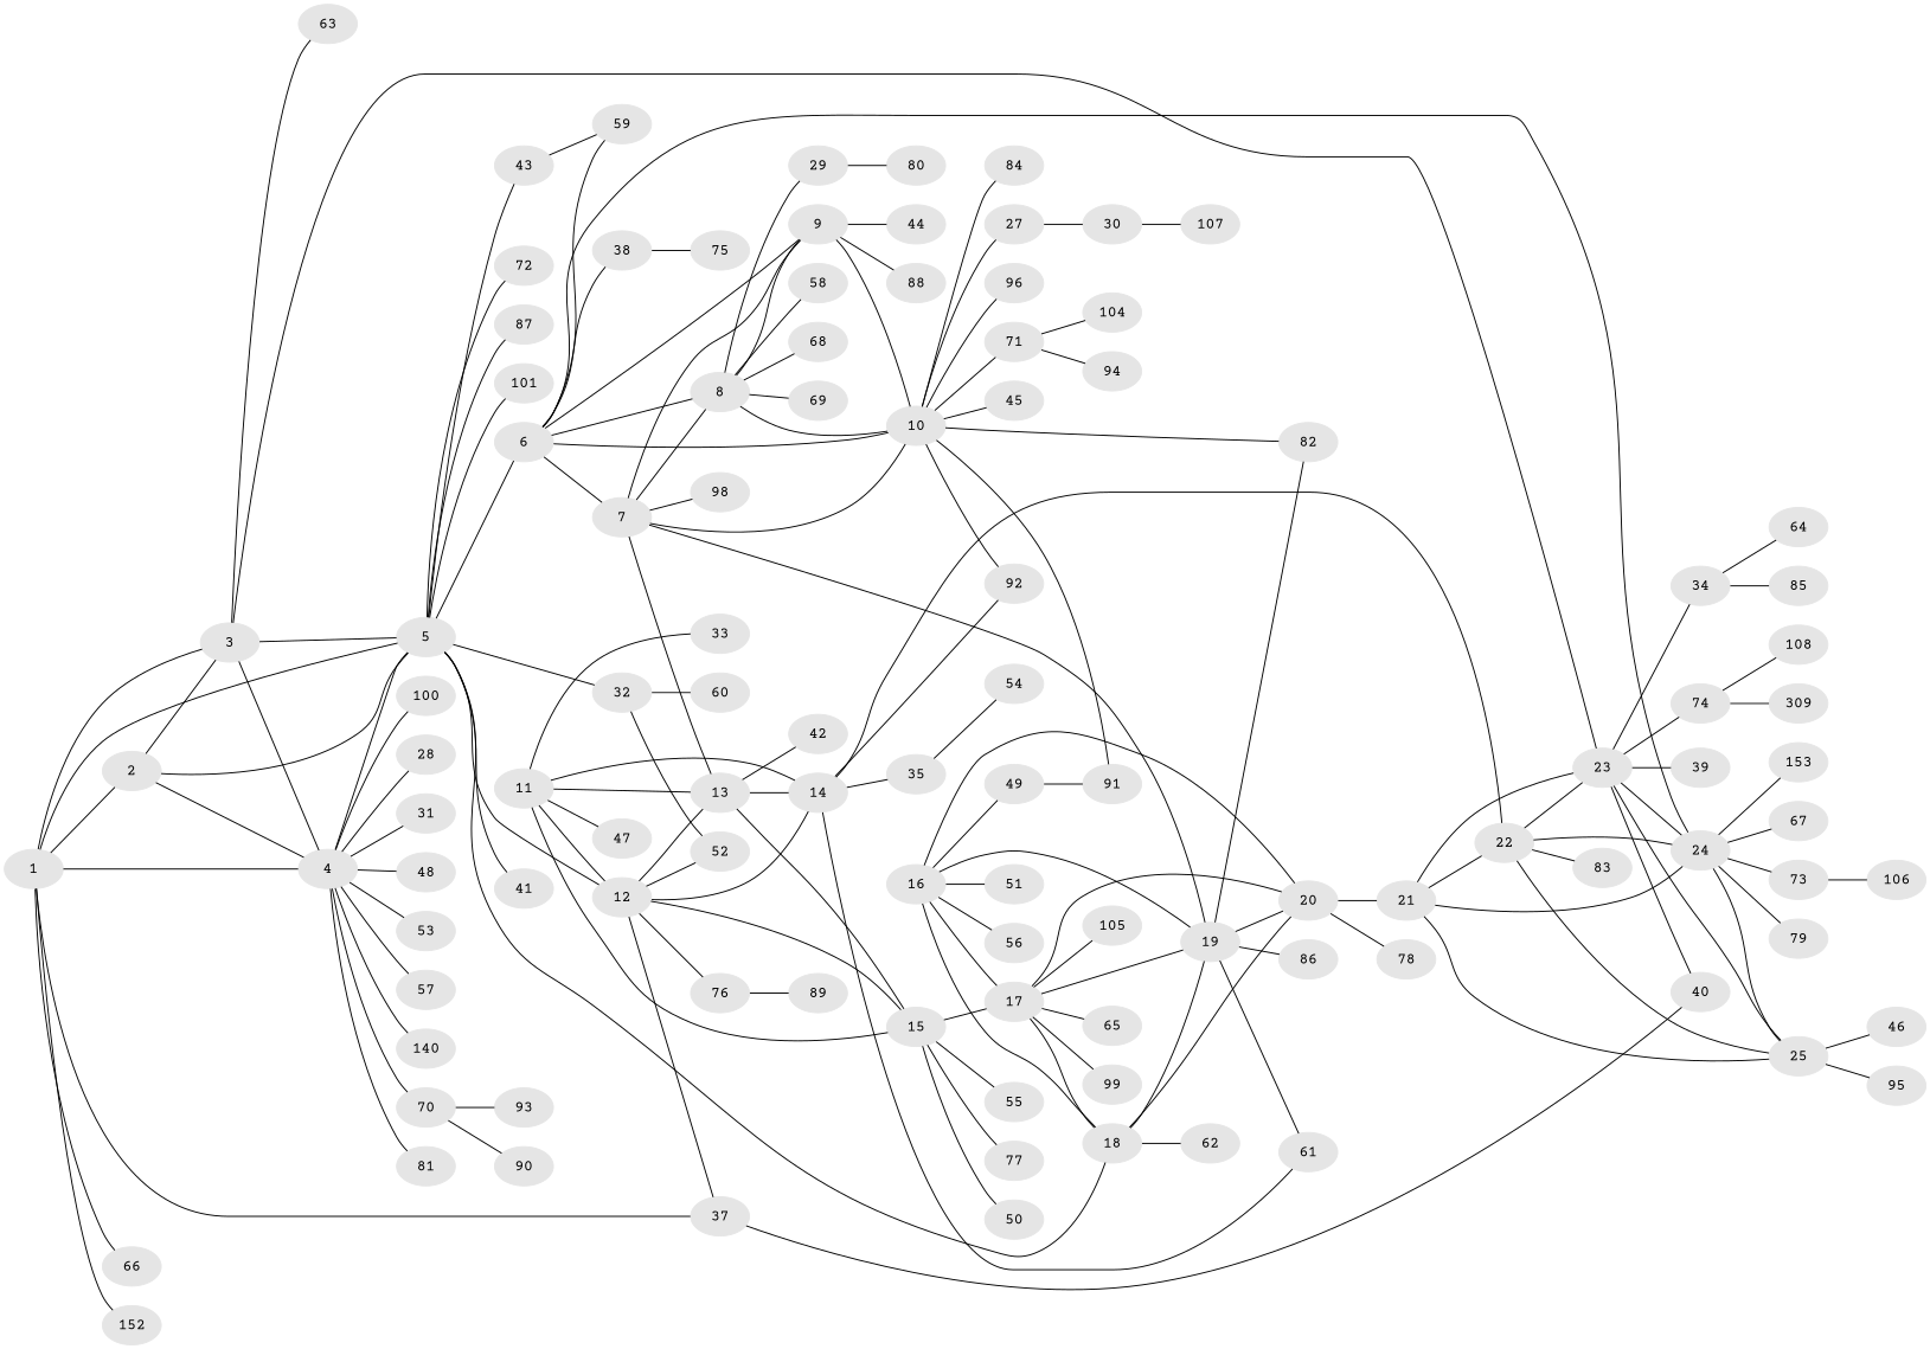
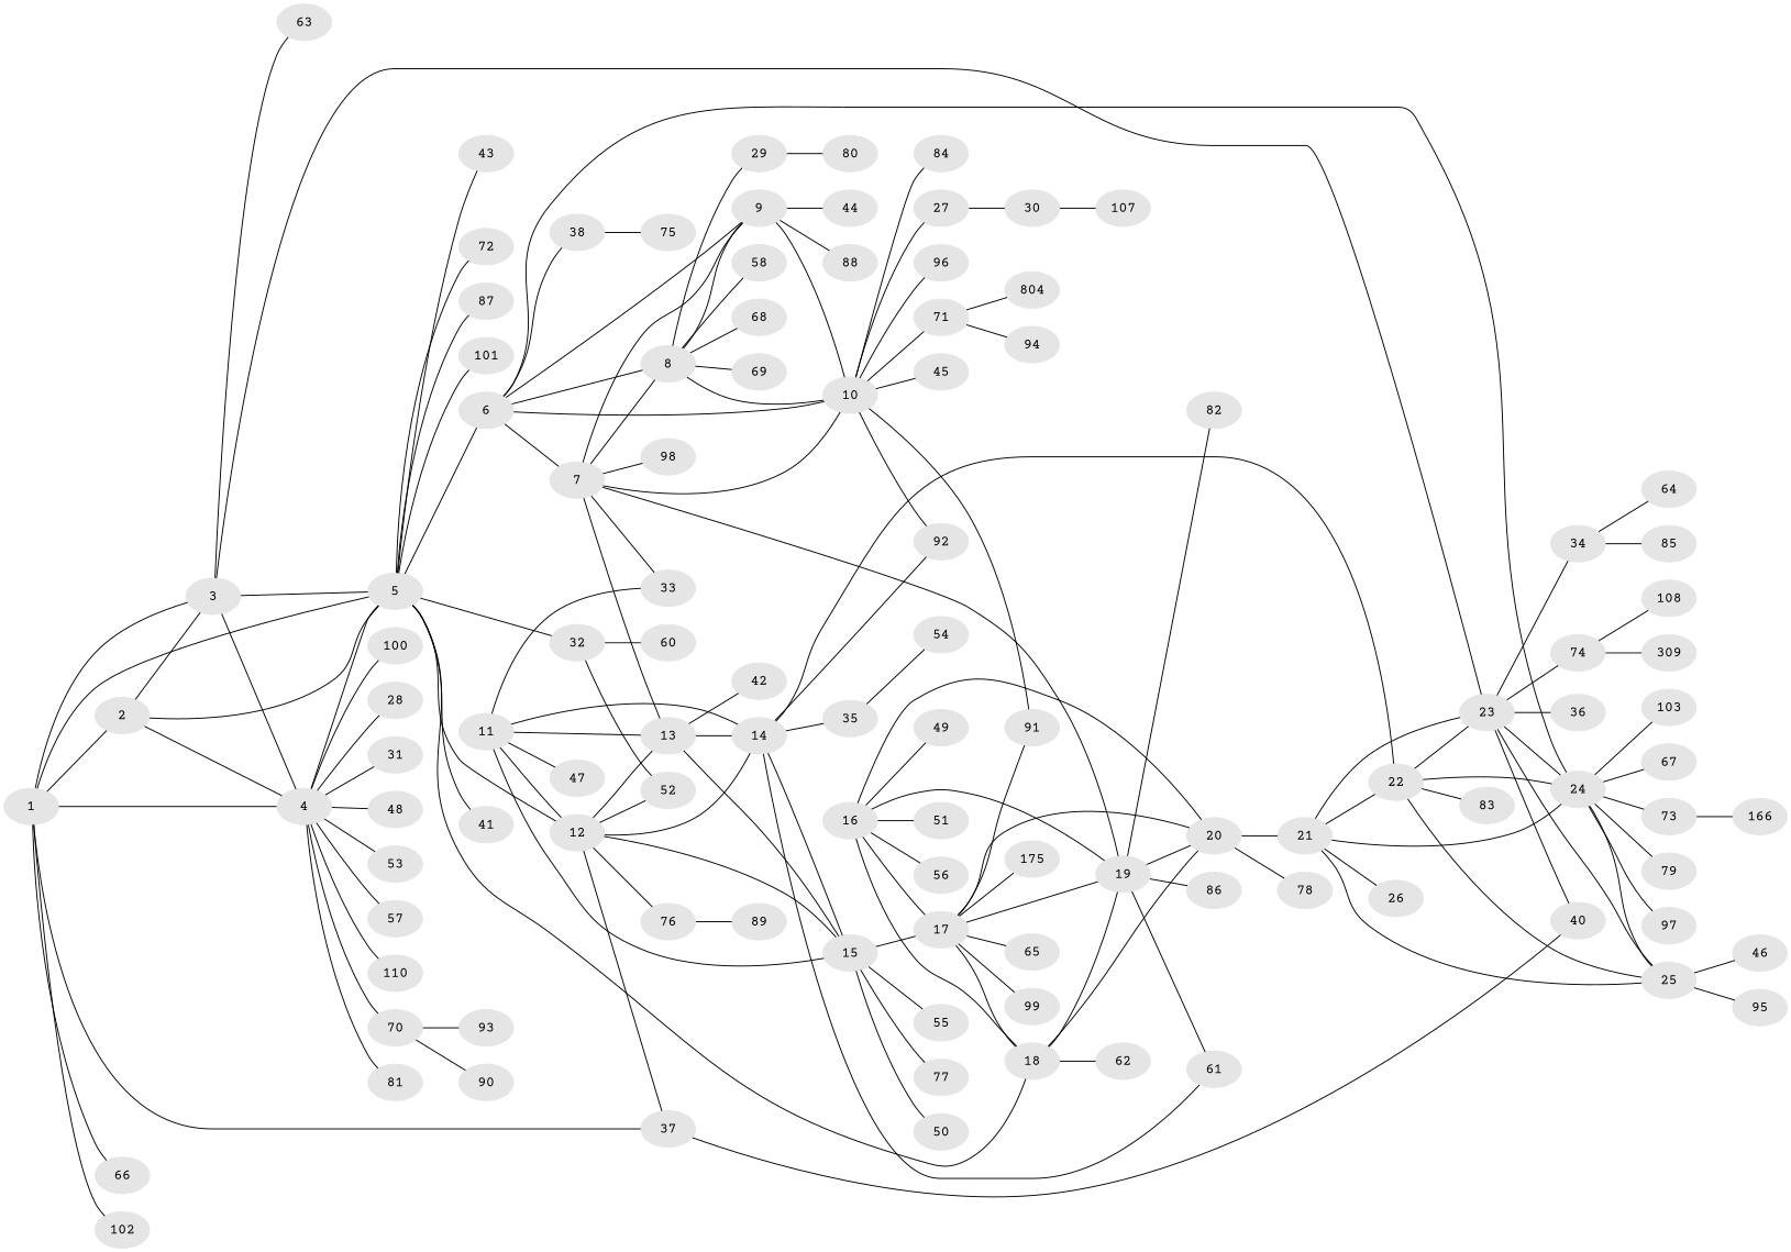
  graph {
    fontname="Courier Prime"
    rankdir=LR
    node [color=gray90 fontname="Courier Prime" style=filled]
    edge [fontname="Courier Prime"]
    1
    2
    3
    4
    5
    37
    66
-   102 [label=152]
+   102
    23
    63
    28
    31
    48
    53
    57
    70
    81
    100
-   110 [label=140]
+   110
    6
    12
    18
    32
    41
    43
    72
    87
    101
    40
    24
    25
    34
-   36 [label=39]
+   36
    74
    90
    93
    7
    8
    9
    10
    38
-   59
    13
    14
    15
    52
    76
    19
    20
    62
    60
    33
    98
    29
    58
    68
    69
    44
    88
    27
    45
    71
    82
    84
    91
    92
    96
    67
    73
    79
-   103 [label=153]
+   97
+   103
    75
    42
    61
    86
    80
    30
    94
-   104
+   104 [label=804]
    11
    47
    22
    35
    17
    50
    55
    77
    89
    83
    54
    65
    99
-   105
+   105 [label=175]
    16
    49
    51
    56
    21
    78
+   26
    46
    95
    64
    85
    108
    n107 [label=309]
-   106
+   106 [label=166]
    107
    1 -- 2
    1 -- 3
    1 -- 4
    1 -- 5
    1 -- 37
    1 -- 66
    1 -- 102
    2 -- 3
    2 -- 4
    2 -- 5
    3 -- 4
    3 -- 5
    3 -- 23
    3 -- 63
    4 -- 5
    4 -- 28
    4 -- 31
    4 -- 48
    4 -- 53
    4 -- 57
    4 -- 70
    4 -- 81
    4 -- 100
    4 -- 110
    5 -- 6
    5 -- 12
    5 -- 18
    5 -- 32
    5 -- 41
    5 -- 43
    5 -- 72
    5 -- 87
    5 -- 101
    37 -- 40
    23 -- 40
    23 -- 24
    23 -- 25
    23 -- 34
    23 -- 36
    23 -- 74
    70 -- 90
    70 -- 93
    6 -- 24
    6 -- 7
    6 -- 8
    6 -- 9
    6 -- 10
    6 -- 38
-   6 -- 59
    12 -- 37
    12 -- 13
    12 -- 14
    12 -- 15
    12 -- 52
    12 -- 76
    18 -- 19
    18 -- 20
    18 -- 62
    32 -- 52
    32 -- 60
-   43 -- 59
    24 -- 25
    24 -- 67
    24 -- 73
    24 -- 79
+   24 -- 97
    24 -- 103
    25 -- 46
    25 -- 95
    34 -- 64
    34 -- 85
    74 -- 108
    74 -- n107
    7 -- 8
    7 -- 9
    7 -- 10
    7 -- 13
    7 -- 19
+   7 -- 33
    7 -- 98
    8 -- 9
    8 -- 10
    8 -- 29
    8 -- 58
    8 -- 68
    8 -- 69
    9 -- 10
    9 -- 44
    9 -- 88
    10 -- 27
    10 -- 45
    10 -- 71
-   10 -- 82
    10 -- 84
    10 -- 91
    10 -- 92
    10 -- 96
    38 -- 75
    13 -- 14
    13 -- 15
    13 -- 42
+   14 -- 15
    14 -- 92
    14 -- 61
    14 -- 22
    14 -- 35
    15 -- 17
    15 -- 50
    15 -- 55
    15 -- 77
    76 -- 89
    19 -- 20
    19 -- 82
    19 -- 61
    19 -- 86
    20 -- 21
    20 -- 78
    29 -- 80
    27 -- 30
    71 -- 94
    71 -- 104
    73 -- 106
    30 -- 107
    11 -- 12
    11 -- 13
    11 -- 14
    11 -- 15
    11 -- 33
    11 -- 47
    22 -- 23
    22 -- 24
    22 -- 25
    22 -- 83
    35 -- 54
    17 -- 18
    17 -- 19
    17 -- 20
-   49 -- 91
+   17 -- 91
    17 -- 65
    17 -- 99
    17 -- 105
    16 -- 18
    16 -- 19
    16 -- 20
    16 -- 17
    16 -- 49
    16 -- 51
    16 -- 56
    21 -- 23
    21 -- 24
    21 -- 25
    21 -- 22
+   21 -- 26
  }
